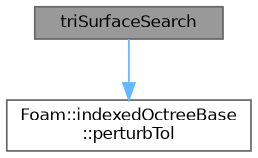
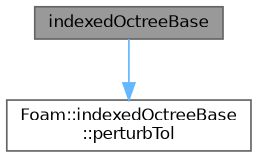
  digraph {
    rankdir=TB
    node [fontname=Helvetica fontsize=10 shape=box style=filled]
-   n1 [color=gray40 fillcolor=grey60 fontcolor=black height=0.2 label=triSurfaceSearch width=0.4]
+   n1 [color=gray40 fillcolor=grey60 fontcolor=black height=0.2 label=indexedOctreeBase width=0.4]
    n2 [color=grey40 fillcolor=white height=0.2 label="Foam::indexedOctreeBase\l::perturbTol" width=0.4]
    n1 -> n2 [color=steelblue1 fontname=Helvetica fontsize=10 labelfontname=Helvetica labelfontsize=10 style=solid]
  }
